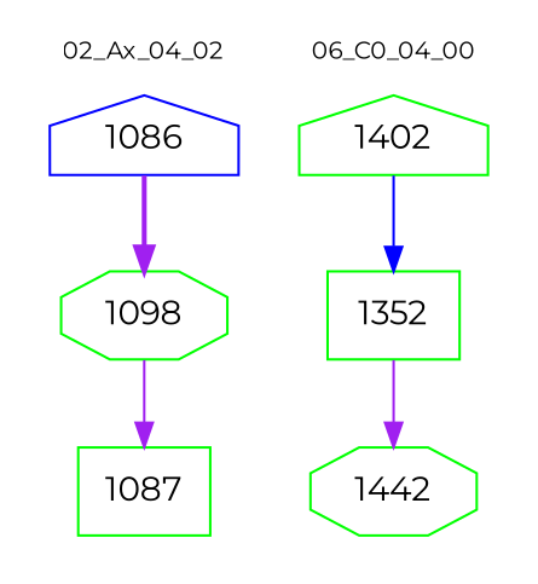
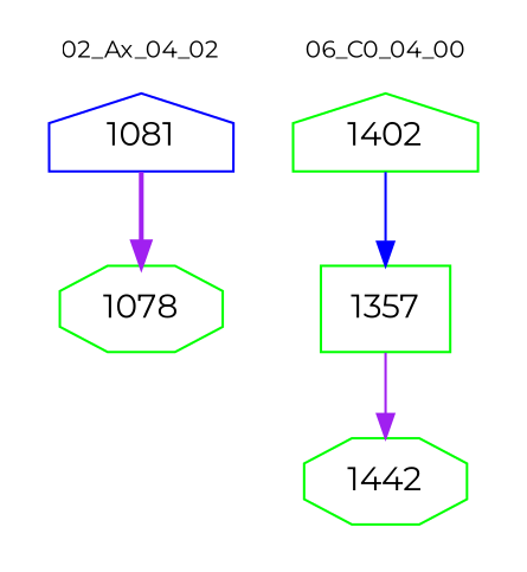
  digraph {
    fontname=Montserrat
    node [color=green fontname=Montserrat shape=house]
    edge [color=purple fontname=Montserrat style=solid]
-   n1 [color=blue label=1086]
-   n2 [label=1098 shape=octagon]
-   n3 [label=1087 shape=box]
+   n1 [color=blue label=1081]
+   n2 [label=1078 shape=octagon]
    n4 [label=1402]
-   n5 [label=1352 shape=box]
+   n5 [label=1357 shape=box]
    n6 [label=1442 shape=octagon]
    subgraph cluster_1 {
      color=white
      fontsize=10
      label="02_Ax_04_02"
      n1
      n2
-     n3
    }
    subgraph cluster_2 {
      color=white
      fontsize=10
      label="06_C0_04_00"
      n4
      n5
      n6
    }
    n1 -> n2 [style=bold]
-   n2 -> n3
    n4 -> n5 [color=blue]
    n5 -> n6
  }
